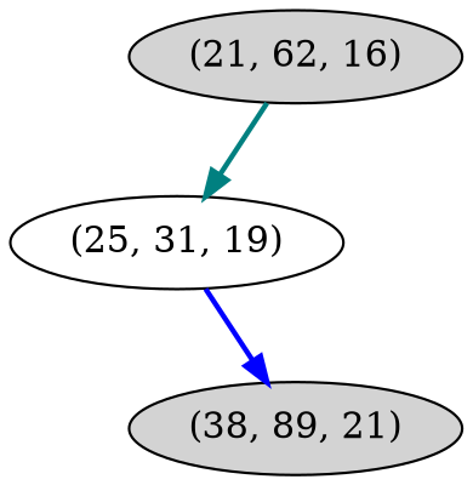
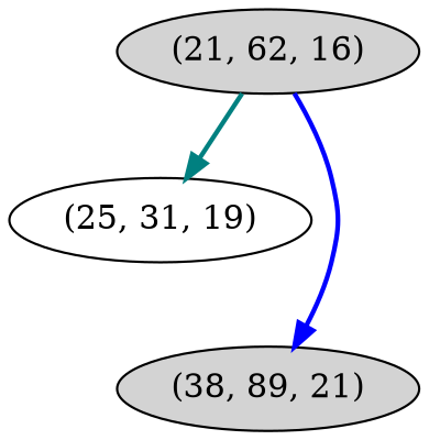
  digraph {
    node [fillcolor=lightgrey style=filled]
    edge [style=bold]
    "(25, 31, 19)" [fillcolor=white]
    "(21, 62, 16)"
    n3 [label="(38, 89, 21)"]
    "(21, 62, 16)" -> "(25, 31, 19)" [color=teal]
-   "(25, 31, 19)" -> n3 [color=blue]
+   "(21, 62, 16)" -> n3 [color=blue]
  }
